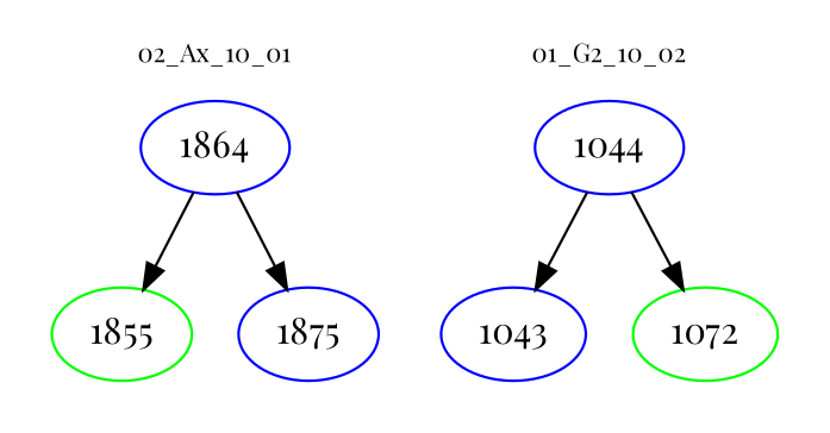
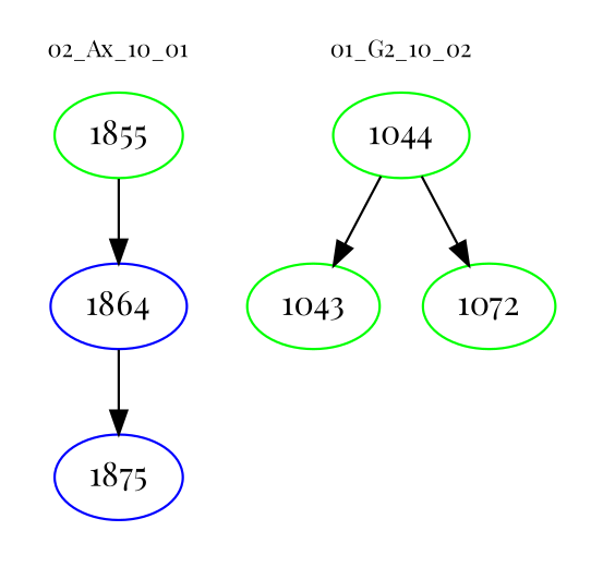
  digraph {
    fontname="Playfair Display"
    node [color=blue fontname="Playfair Display"]
    edge [color=black fontname="Playfair Display"]
    n1 [label=1864]
    n2 [color=green label=1855]
    n3 [label=1875]
-   n4 [label=1044]
-   n5 [label=1043]
+   n4 [color=green label=1044]
+   n5 [color=green label=1043]
    n6 [color=green label=1072]
    subgraph cluster_1 {
      color=white
      fontsize=10
      label="02_Ax_10_01"
      n1
      n2
      n3
    }
    subgraph cluster_2 {
      color=white
      fontsize=10
      label="01_G2_10_02"
      n4
      n5
      n6
    }
-   n1 -> n2
+   n2 -> n1
    n1 -> n3
    n4 -> n5
    n4 -> n6
  }
